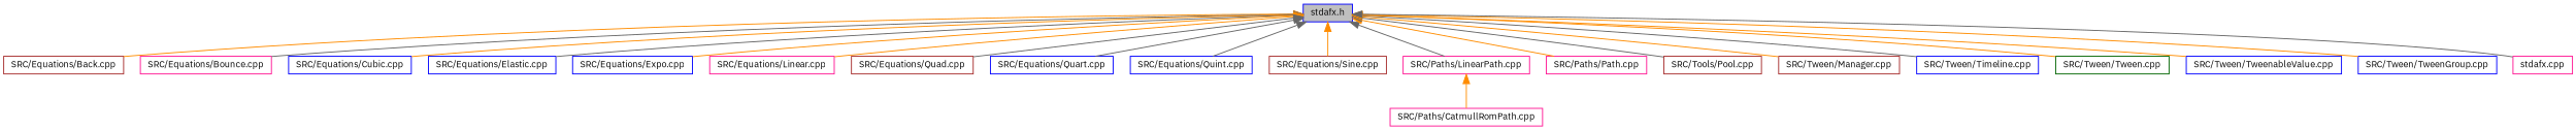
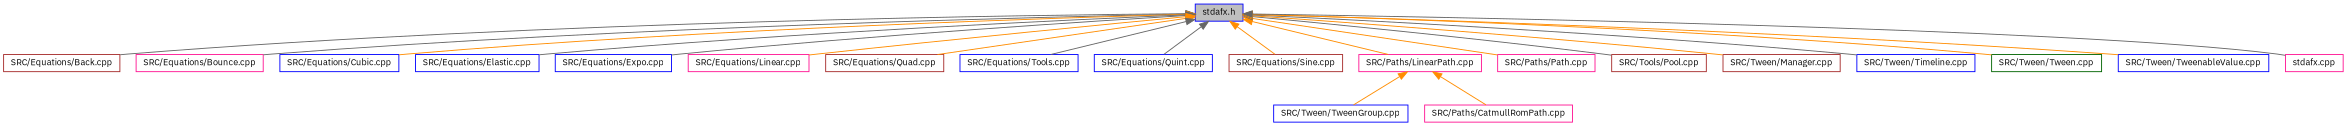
  digraph {
    fontname="IBM Plex Sans"
    node [color=blue fontname="IBM Plex Sans" fontsize=10 shape=record]
    edge [color=darkorange dir=back fontname="IBM Plex Sans" fontsize=10 labelfontname=FreeSans labelfontsize=10 style=solid]
    n1 [fillcolor=grey75 fontcolor=black height=0.2 label="stdafx.h" style=filled width=0.4]
    n2 [color=brown height=0.2 label="SRC/Equations/Back.cpp" width=0.4]
    n3 [color=deeppink height=0.2 label="SRC/Equations/Bounce.cpp" width=0.4]
    n4 [height=0.2 label="SRC/Equations/Cubic.cpp" width=0.4]
    n5 [height=0.2 label="SRC/Equations/Elastic.cpp" width=0.4]
    n6 [height=0.2 label="SRC/Equations/Expo.cpp" width=0.4]
    n7 [color=deeppink height=0.2 label="SRC/Equations/Linear.cpp" width=0.4]
    n8 [color=brown height=0.2 label="SRC/Equations/Quad.cpp" width=0.4]
-   n9 [height=0.2 label="SRC/Equations/Quart.cpp" width=0.4]
+   n9 [height=0.2 label="SRC/Equations/Tools.cpp" width=0.4]
    n10 [height=0.2 label="SRC/Equations/Quint.cpp" width=0.4]
    n11 [color=brown height=0.2 label="SRC/Equations/Sine.cpp" width=0.4]
    n12 [color=deeppink height=0.2 label="SRC/Paths/LinearPath.cpp" width=0.4]
    n13 [color=deeppink height=0.2 label="SRC/Paths/Path.cpp" width=0.4]
    n14 [color=brown height=0.2 label="SRC/Tools/Pool.cpp" width=0.4]
    n15 [color=brown height=0.2 label="SRC/Tween/Manager.cpp" width=0.4]
    n16 [height=0.2 label="SRC/Tween/Timeline.cpp" width=0.4]
    n17 [color=darkgreen height=0.2 label="SRC/Tween/Tween.cpp" width=0.4]
    n18 [height=0.2 label="SRC/Tween/TweenableValue.cpp" width=0.4]
    n19 [height=0.2 label="SRC/Tween/TweenGroup.cpp" width=0.4]
    n20 [color=deeppink height=0.2 label="stdafx.cpp" width=0.4]
    n21 [color=deeppink height=0.2 label="SRC/Paths/CatmullRomPath.cpp" width=0.4]
-   n1 -> n2
+   n1 -> n2 [color=gray40]
    n1 -> n3 [color=gray40]
    n1 -> n4
    n1 -> n5 [color=gray40]
-   n1 -> n6
+   n1 -> n6 [color=gray40]
    n1 -> n7
-   n1 -> n8 [color=gray40]
+   n1 -> n8
    n1 -> n9 [color=gray40]
    n1 -> n10 [color=gray40]
    n1 -> n11
-   n1 -> n12 [color=gray40]
+   n1 -> n12
    n1 -> n13
    n1 -> n14 [color=gray40]
    n1 -> n15
    n1 -> n16 [color=gray40]
    n1 -> n17
    n1 -> n18
-   n1 -> n19
+   n12 -> n19
    n1 -> n20 [color=gray40]
    n12 -> n21
  }
